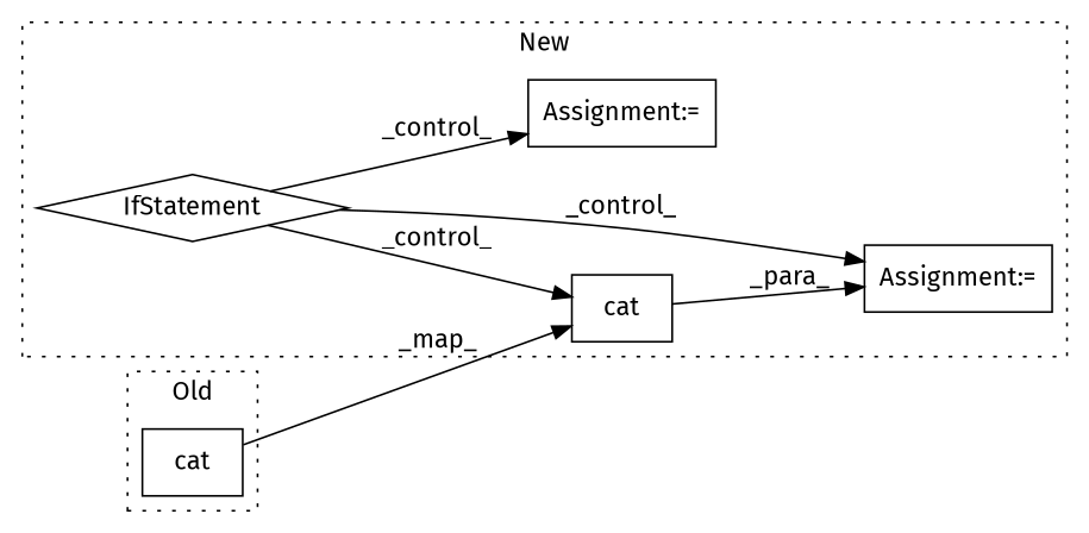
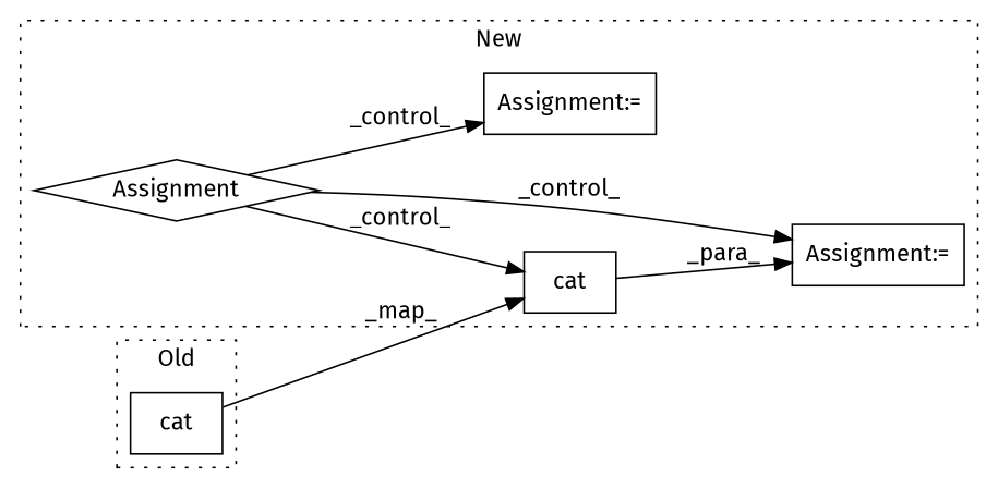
  digraph {
    rankdir=LR
    fontname="Fira Sans"
    node [a=32 l="4,1" shape=box fontname="Fira Sans"]
    edge [fontname="Fira Sans"]
    n1 [label=cat s="34037,34077"]
    n2 [a=7 l=1 label="Assignment:=" s=34030]
-   n3 [a=25 l="4,2" label=IfStatement s="33687,33712" shape=diamond]
+   n3 [a=25 l="4,2" label=Assignment s="33687,33712" shape=diamond]
    n4 [a=7 l=1 label="Assignment:=" s=34164]
    n5 [label=cat s="29633,29681"]
    subgraph cluster_1 {
      label=New
      style=dotted
      n1
      n2
      n3
      n4
    }
    subgraph cluster_2 {
      label=Old
      style=dotted
      n5
    }
    n1 -> n2 [label=_para_]
    n3 -> n1 [label=_control_]
    n3 -> n2 [label=_control_]
    n3 -> n4 [label=_control_]
    n5 -> n1 [label=_map_]
  }
